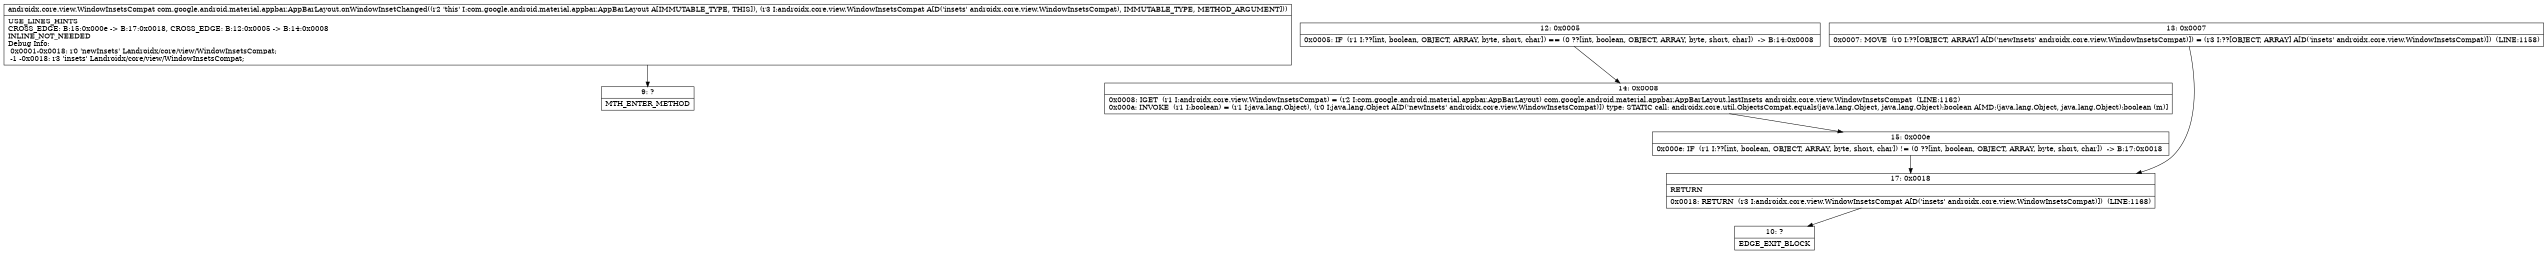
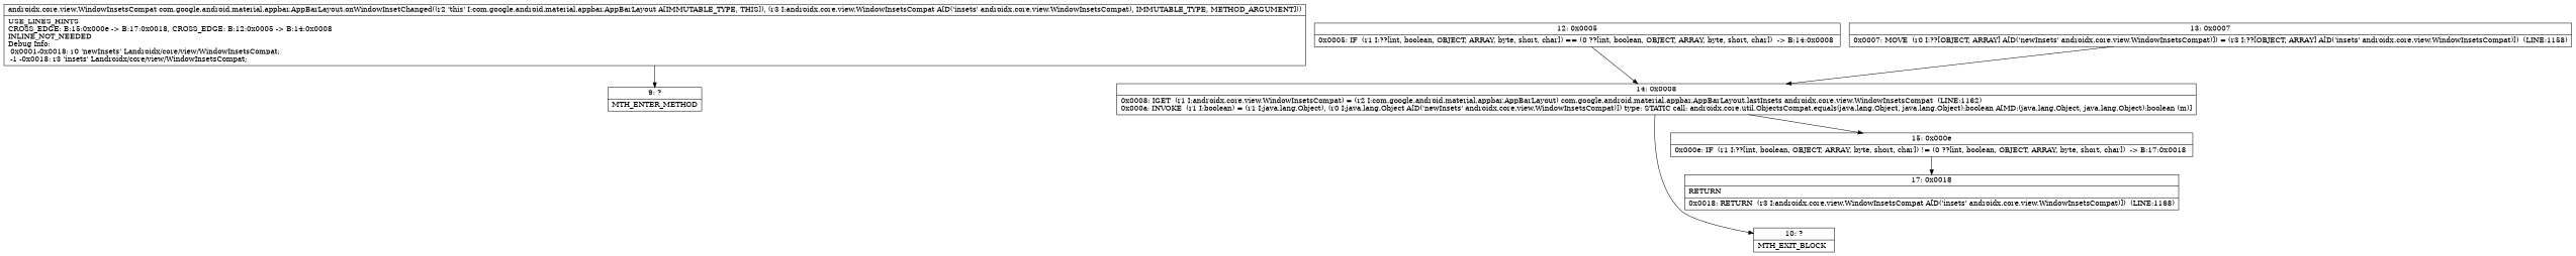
  digraph {
    node [shape=record]
    n1 [label="{9\:\ ?|MTH_ENTER_METHOD\l}"]
    n2 [label="{12\:\ 0x0005|0x0005: IF  (r1 I:??[int, boolean, OBJECT, ARRAY, byte, short, char]) == (0 ??[int, boolean, OBJECT, ARRAY, byte, short, char])  \-\> B:14:0x0008 \l}"]
    n3 [label="{14\:\ 0x0008|0x0008: IGET  (r1 I:androidx.core.view.WindowInsetsCompat) = (r2 I:com.google.android.material.appbar.AppBarLayout) com.google.android.material.appbar.AppBarLayout.lastInsets androidx.core.view.WindowInsetsCompat  (LINE:1162)\l0x000a: INVOKE  (r1 I:boolean) = (r1 I:java.lang.Object), (r0 I:java.lang.Object A[D('newInsets' androidx.core.view.WindowInsetsCompat)]) type: STATIC call: androidx.core.util.ObjectsCompat.equals(java.lang.Object, java.lang.Object):boolean A[MD:(java.lang.Object, java.lang.Object):boolean (m)]\l}"]
    n4 [label="{13\:\ 0x0007|0x0007: MOVE  (r0 I:??[OBJECT, ARRAY] A[D('newInsets' androidx.core.view.WindowInsetsCompat)]) = (r3 I:??[OBJECT, ARRAY] A[D('insets' androidx.core.view.WindowInsetsCompat)])  (LINE:1158)\l}"]
    n5 [label="{15\:\ 0x000e|0x000e: IF  (r1 I:??[int, boolean, OBJECT, ARRAY, byte, short, char]) != (0 ??[int, boolean, OBJECT, ARRAY, byte, short, char])  \-\> B:17:0x0018 \l}"]
    n6 [label="{17\:\ 0x0018|RETURN\l|0x0018: RETURN  (r3 I:androidx.core.view.WindowInsetsCompat A[D('insets' androidx.core.view.WindowInsetsCompat)])  (LINE:1168)\l}"]
-   n7 [label="{10\:\ ?|EDGE_EXIT_BLOCK\l}"]
+   n7 [label="{10\:\ ?|MTH_EXIT_BLOCK\l}"]
    n8 [label="{androidx.core.view.WindowInsetsCompat com.google.android.material.appbar.AppBarLayout.onWindowInsetChanged((r2 'this' I:com.google.android.material.appbar.AppBarLayout A[IMMUTABLE_TYPE, THIS]), (r3 I:androidx.core.view.WindowInsetsCompat A[D('insets' androidx.core.view.WindowInsetsCompat), IMMUTABLE_TYPE, METHOD_ARGUMENT]))  | USE_LINES_HINTS\lCROSS_EDGE: B:15:0x000e \-\> B:17:0x0018, CROSS_EDGE: B:12:0x0005 \-\> B:14:0x0008\lINLINE_NOT_NEEDED\lDebug Info:\l  0x0001\-0x0018: r0 'newInsets' Landroidx\/core\/view\/WindowInsetsCompat;\l  \-1 \-0x0018: r3 'insets' Landroidx\/core\/view\/WindowInsetsCompat;\l}"]
    n2 -> n3
    n3 -> n5
-   n4 -> n6
+   n4 -> n3
    n5 -> n6
-   n6 -> n7
+   n3 -> n7
    n8 -> n1
  }
